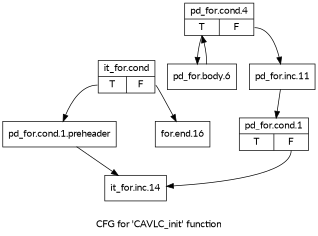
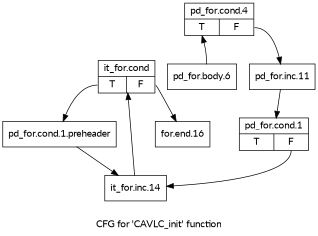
  digraph {
    fontname=Lato
    label="CFG for 'CAVLC_init' function"
    node [fontname=Lato shape=record]
    edge [fontname=Lato]
    n1 [label="{it_for.cond|{<s0>T|<s1>F}}"]
    n2 [label="{pd_for.cond.1.preheader}"]
    n3 [label="{for.end.16}"]
    n4 [label="{it_for.inc.14}"]
    n5 [label="{pd_for.cond.1|{<s0>T|<s1>F}}"]
    n6 [label="{pd_for.cond.4|{<s0>T|<s1>F}}"]
    n7 [label="{pd_for.body.6}"]
    n8 [label="{pd_for.inc.11}"]
    n1 -> n2 [tailport=s0]
    n1 -> n3 [tailport=s1]
    n2 -> n4
+   n4 -> n1
    n5 -> n4 [tailport=s1]
-   n6 -> n7 [tailport=s0]
    n6 -> n8 [tailport=s1]
    n7 -> n6
    n8 -> n5
  }
